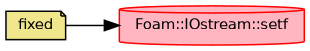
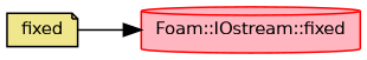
  digraph {
    rankdir=LR
    node [fontname=Helvetica fontsize=10 style=filled]
    n1 [color=black fillcolor=khaki fontcolor=black height=0.2 label=fixed shape=note width=0.4]
-   n2 [color=red height=0.2 label="Foam::IOstream::setf" shape=cylinder width=0.4 fillcolor=lightpink]
+   n2 [color=red height=0.2 label="Foam::IOstream::fixed" shape=cylinder width=0.4 fillcolor=lightpink]
    n1 -> n2 [color=black fontname=Helvetica fontsize=10 labelfontname=Helvetica labelfontsize=10 style=solid]
  }
